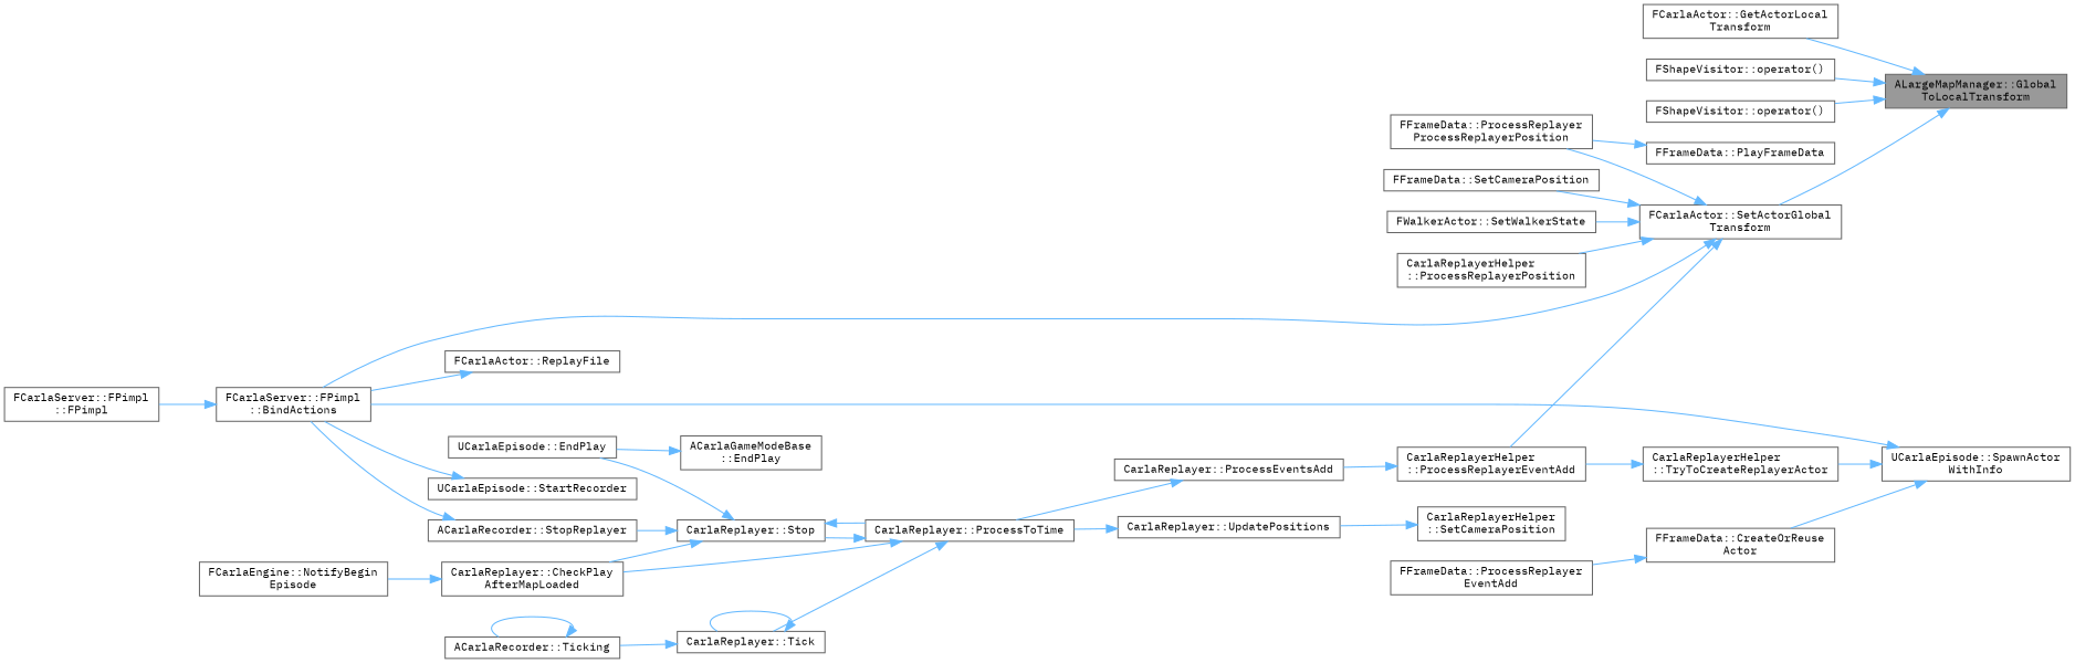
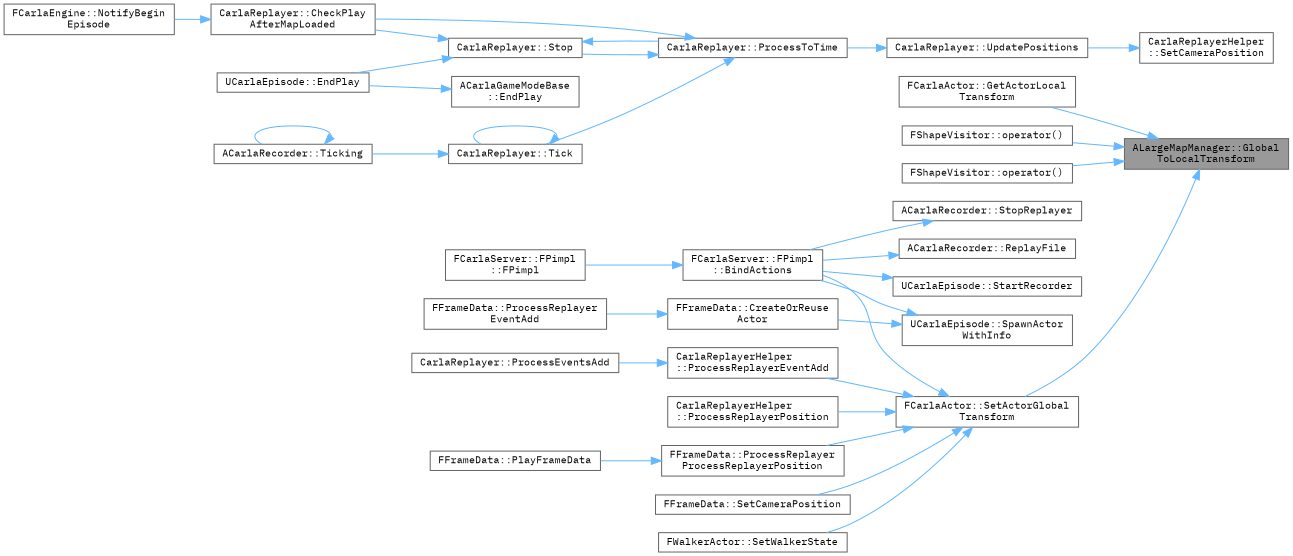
  digraph {
    fontname="IBM Plex Mono"
    rankdir=RL
    node [color=grey40 fillcolor=white fontname="IBM Plex Mono" fontsize=10 shape=box style=filled]
    edge [color=steelblue1 dir=back fontname="IBM Plex Mono" fontsize=10 labelfontname=Helvetica labelfontsize=10 style=solid]
    n1 [color=gray40 fillcolor=grey60 fontcolor=black height=0.2 label="ALargeMapManager::Global\lToLocalTransform" width=0.4]
    n2 [height=0.2 label="FCarlaActor::GetActorLocal\lTransform" width=0.4]
    n3 [height=0.2 label="FShapeVisitor::operator()" width=0.4]
    n4 [height=0.2 label="FShapeVisitor::operator()" width=0.4]
    n5 [height=0.2 label="FCarlaActor::SetActorGlobal\lTransform" width=0.4]
    n6 [height=0.2 label="FCarlaServer::FPimpl\l::BindActions" width=0.4]
    n7 [height=0.2 label="CarlaReplayerHelper\l::ProcessReplayerPosition" width=0.4]
    n8 [height=0.2 label="FFrameData::ProcessReplayer\lProcessReplayerPosition" width=0.4]
    n9 [height=0.2 label="FFrameData::SetCameraPosition" width=0.4]
    n10 [height=0.2 label="FWalkerActor::SetWalkerState" width=0.4]
    n11 [height=0.2 label="CarlaReplayerHelper\l::ProcessReplayerEventAdd" width=0.4]
    n12 [height=0.2 label="UCarlaEpisode::SpawnActor\lWithInfo" width=0.4]
    n13 [height=0.2 label="FFrameData::CreateOrReuse\lActor" width=0.4]
-   n14 [height=0.2 label="CarlaReplayerHelper\l::TryToCreateReplayerActor" width=0.4]
    n15 [height=0.2 label="FCarlaServer::FPimpl\l::FPimpl" width=0.4]
    n16 [height=0.2 label="FFrameData::PlayFrameData" width=0.4]
    n17 [height=0.2 label="CarlaReplayerHelper\l::SetCameraPosition" width=0.4]
    n18 [height=0.2 label="CarlaReplayer::UpdatePositions" width=0.4]
    n19 [height=0.2 label="CarlaReplayer::ProcessToTime" width=0.4]
    n20 [height=0.2 label="CarlaReplayer::CheckPlay\lAfterMapLoaded" width=0.4]
    n21 [height=0.2 label="CarlaReplayer::Stop" width=0.4]
    n22 [height=0.2 label="CarlaReplayer::Tick" width=0.4]
    n23 [height=0.2 label="FCarlaEngine::NotifyBegin\lEpisode" width=0.4]
    n24 [height=0.2 label="UCarlaEpisode::EndPlay" width=0.4]
    n25 [height=0.2 label="ACarlaRecorder::StopReplayer" width=0.4]
    n26 [height=0.2 label="ACarlaRecorder::Ticking" width=0.4]
-   n27 [height=0.2 label="FCarlaActor::ReplayFile" width=0.4]
+   n27 [height=0.2 label="ACarlaRecorder::ReplayFile" width=0.4]
    n28 [height=0.2 label="ACarlaGameModeBase\l::EndPlay" width=0.4]
    n29 [height=0.2 label="UCarlaEpisode::StartRecorder" width=0.4]
    n30 [height=0.2 label="FFrameData::ProcessReplayer\lEventAdd" width=0.4]
    n31 [height=0.2 label="CarlaReplayer::ProcessEventsAdd" width=0.4]
    n1 -> n2
    n1 -> n3
    n1 -> n4
    n1 -> n5
    n5 -> n6
    n5 -> n7
    n5 -> n8
    n5 -> n9
    n5 -> n10
    n5 -> n11
    n6 -> n15
-   n16 -> n8
+   n8 -> n16
    n11 -> n31
    n12 -> n6
    n12 -> n13
-   n12 -> n14
    n13 -> n30
-   n14 -> n11
    n17 -> n18
    n18 -> n19
    n19 -> n20
    n19 -> n21
    n19 -> n22
    n20 -> n23
    n21 -> n19
    n21 -> n20
    n21 -> n24
-   n21 -> n25
    n22 -> n22
    n22 -> n26
    n25 -> n6
    n26 -> n26
    n27 -> n6
    n28 -> n24
    n29 -> n6
-   n31 -> n19
  }
